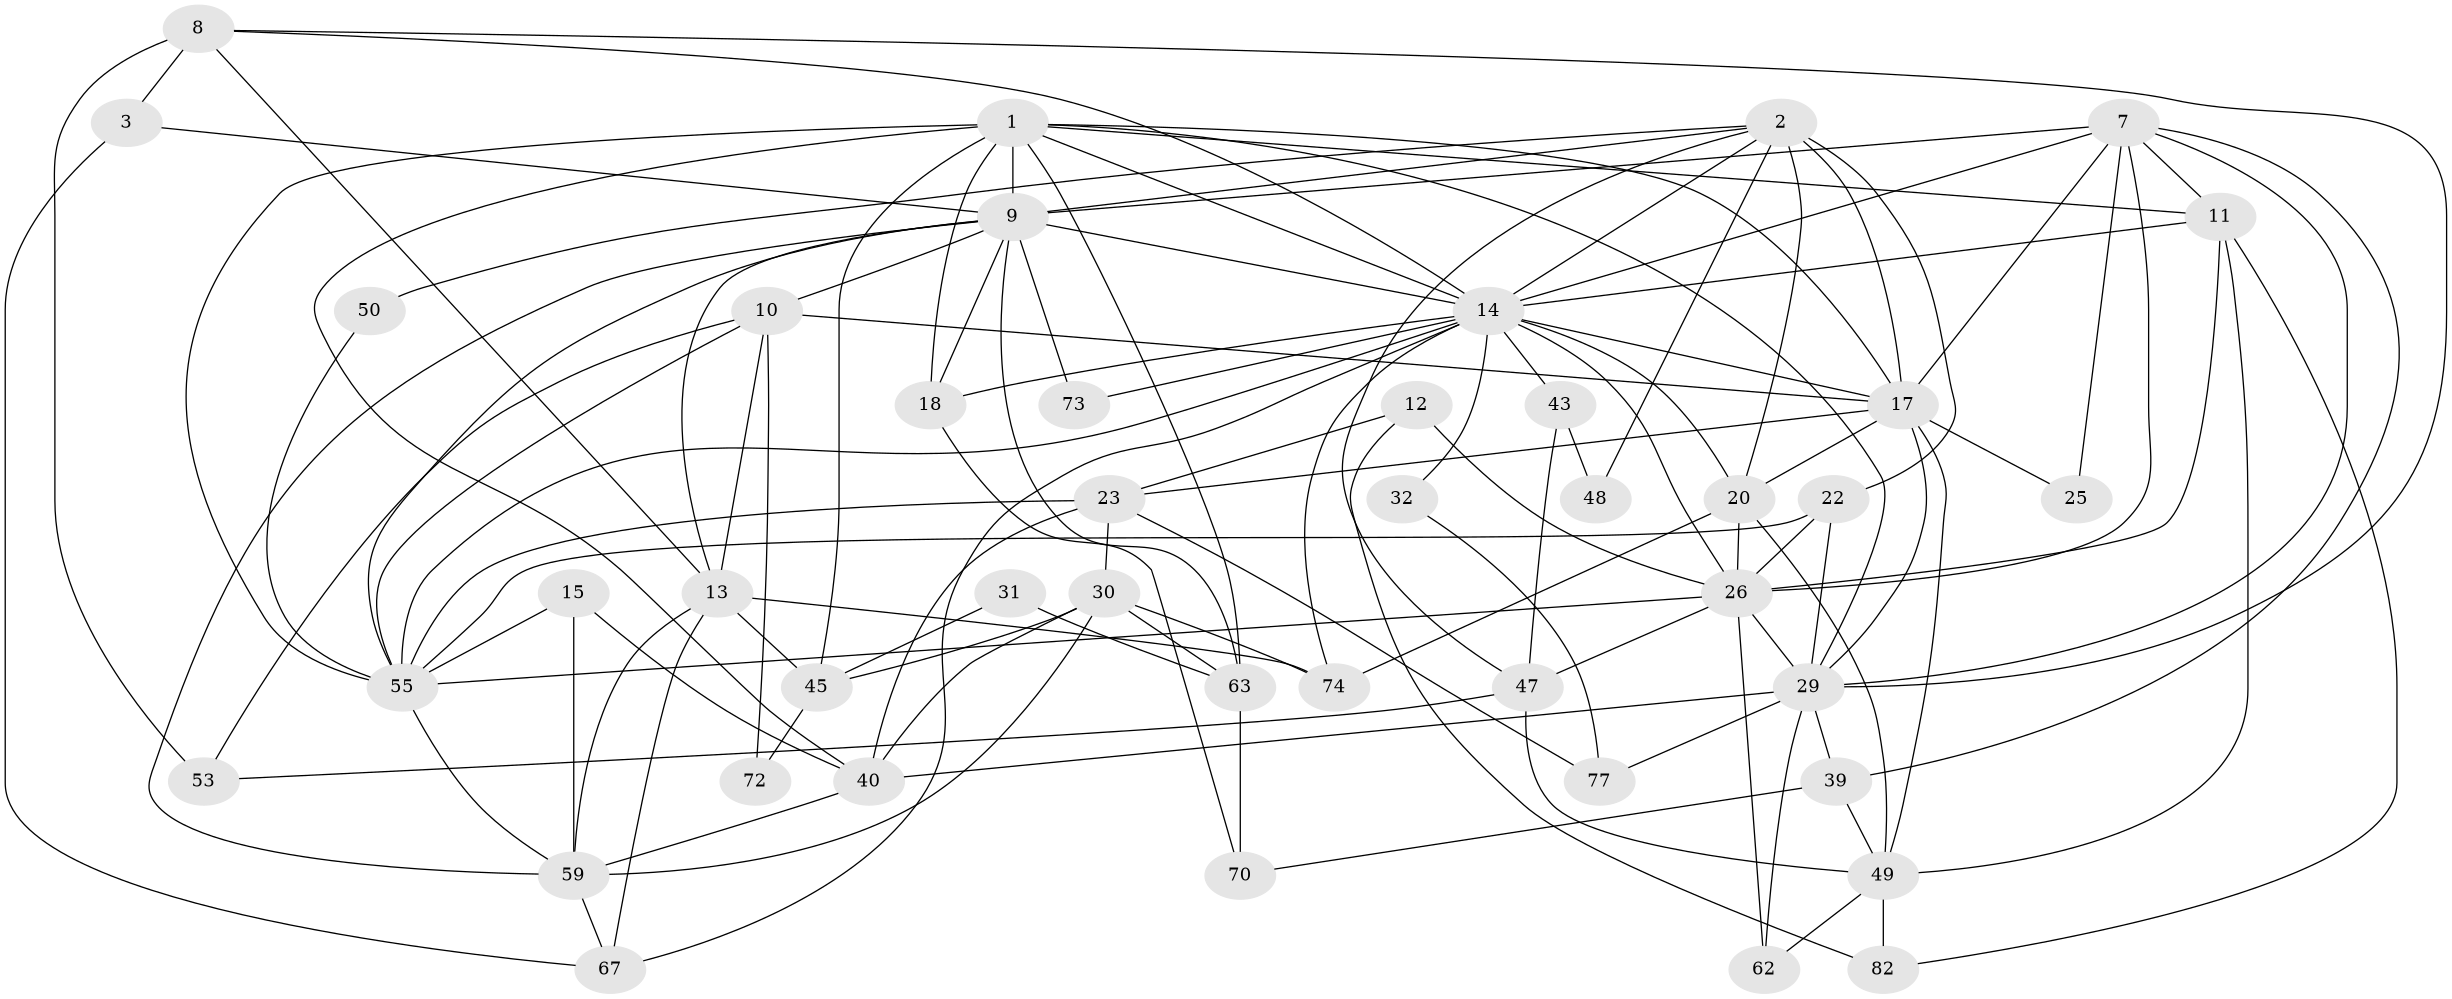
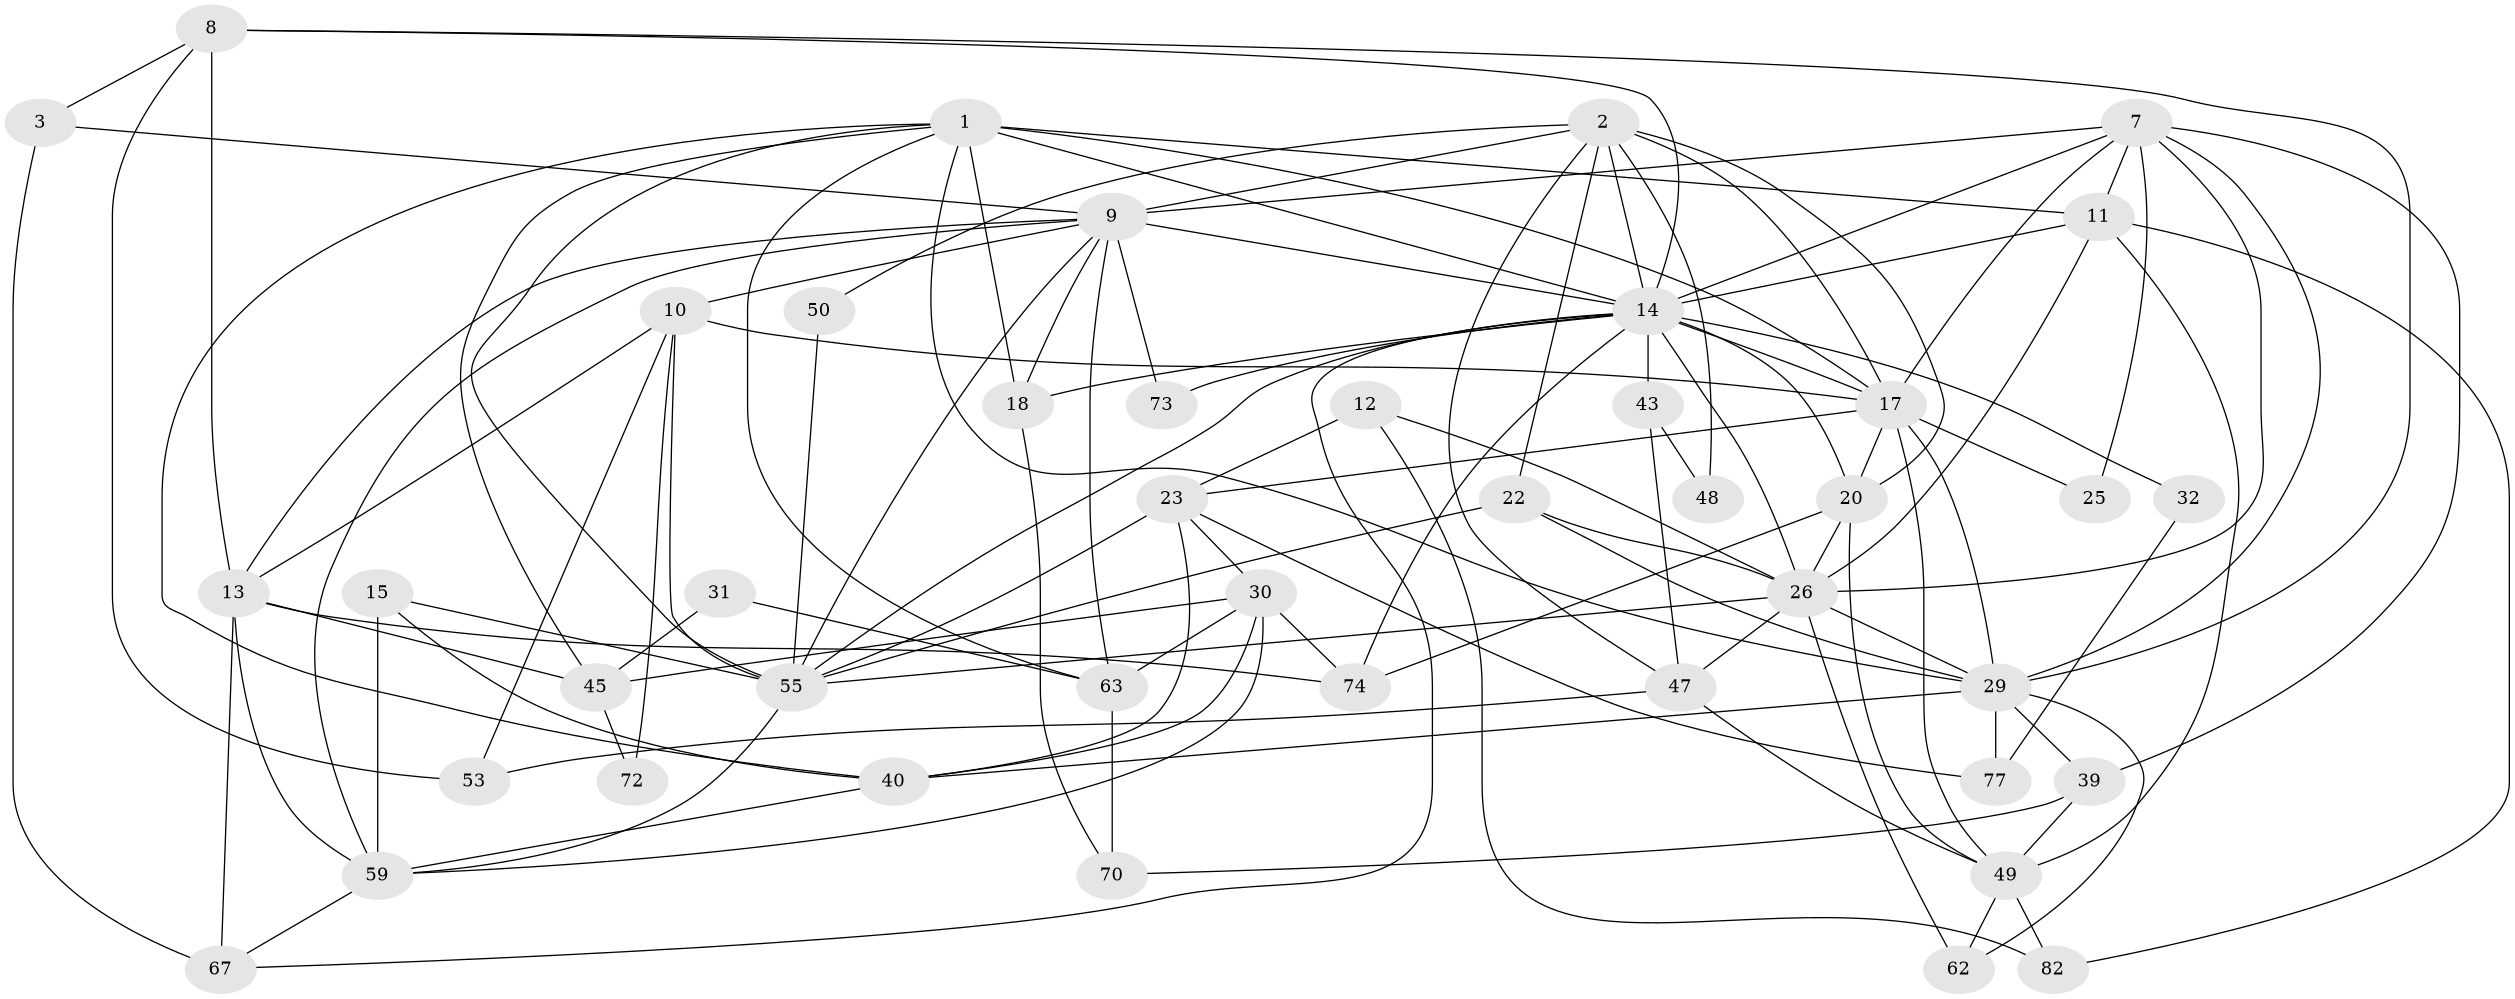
  graph {
    node [color=gray90 style=filled]
    1 [super="+4+76"]
    9 [super="+34+38"]
    11 [super="+21"]
    14 [super="+16+35"]
    17 [super="+19"]
    18 [super="+37"]
    29 [super="+41+36"]
    40 [super="+58"]
    45
    55 [super="+78+57+69"]
    63
    3
    67
    13 [super="+44+86"]
    10 [super="+64+24"]
    59 [super="+71"]
    73
    26 [super="+56+65+83"]
    49 [super="+61"]
    82
    20 [super="+42"]
    74
    32
    43
    25
    23 [super="+33+52"]
    70
    39 [super="+80"]
    77
    62
    72
    2 [super="+5"]
    22 [super="+60"]
    47
    48
    50
    53
    7 [super="+54"]
    8
    30 [super="+51"]
    12
    15
    31
-   1 -- 9
    1 -- 11
    1 -- 14 [weight=2]
    1 -- 17
    1 -- 18 [weight=2]
    1 -- 29
    1 -- 40
    1 -- 45
    1 -- 55 [weight=2]
    1 -- 63
    9 -- 14
    9 -- 18
    9 -- 55
    9 -- 63
    9 -- 13
    9 -- 10 [weight=2]
    9 -- 59
    9 -- 73
    11 -- 14
    11 -- 26
    11 -- 49
    11 -- 82
    14 -- 17
    14 -- 18
    14 -- 55
    14 -- 67
    14 -- 73
    14 -- 26 [weight=2]
    14 -- 20
    14 -- 74
    14 -- 32
    14 -- 43
    17 -- 29
    17 -- 49
    17 -- 20
    17 -- 25
    17 -- 23
    18 -- 70
    29 -- 40
    29 -- 39
    29 -- 77
    29 -- 62 [weight=2]
    40 -- 59
    45 -- 72
    55 -- 59
    63 -- 70
    3 -- 9
    3 -- 67
    13 -- 45
    13 -- 67
    13 -- 59
    13 -- 74
    10 -- 17
    10 -- 55
    10 -- 13
    10 -- 72
    10 -- 53
    59 -- 67
    26 -- 29
    26 -- 55
    26 -- 62
    26 -- 47
    49 -- 82 [weight=2]
    49 -- 62
    20 -- 26
    20 -- 49
    20 -- 74
    32 -- 77
    43 -- 47
    43 -- 48
    23 -- 40
    23 -- 55
    23 -- 77
    23 -- 30
    39 -- 49
    39 -- 70
    2 -- 9
    2 -- 14
    2 -- 17 [weight=2]
    2 -- 20
    2 -- 22
    2 -- 47
    2 -- 48
    2 -- 50
    22 -- 29
    22 -- 55
    22 -- 26 [weight=2]
    47 -- 49
    47 -- 53
    50 -- 55
    7 -- 9
    7 -- 11
    7 -- 14 [weight=2]
    7 -- 17
    7 -- 29
    7 -- 26 [weight=2]
    7 -- 25
    7 -- 39
    8 -- 14
    8 -- 29
    8 -- 3
    8 -- 13
    8 -- 53
    30 -- 40
    30 -- 45
    30 -- 63
    30 -- 59
    30 -- 74
    12 -- 26
    12 -- 82
    12 -- 23
    15 -- 40
    15 -- 55
    15 -- 59
    31 -- 45
    31 -- 63
  }
